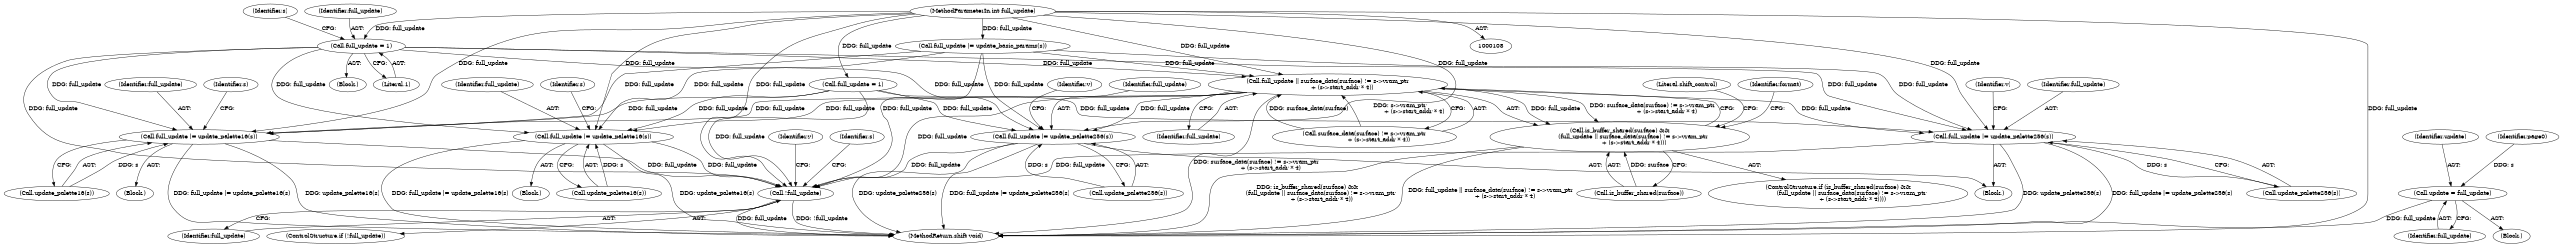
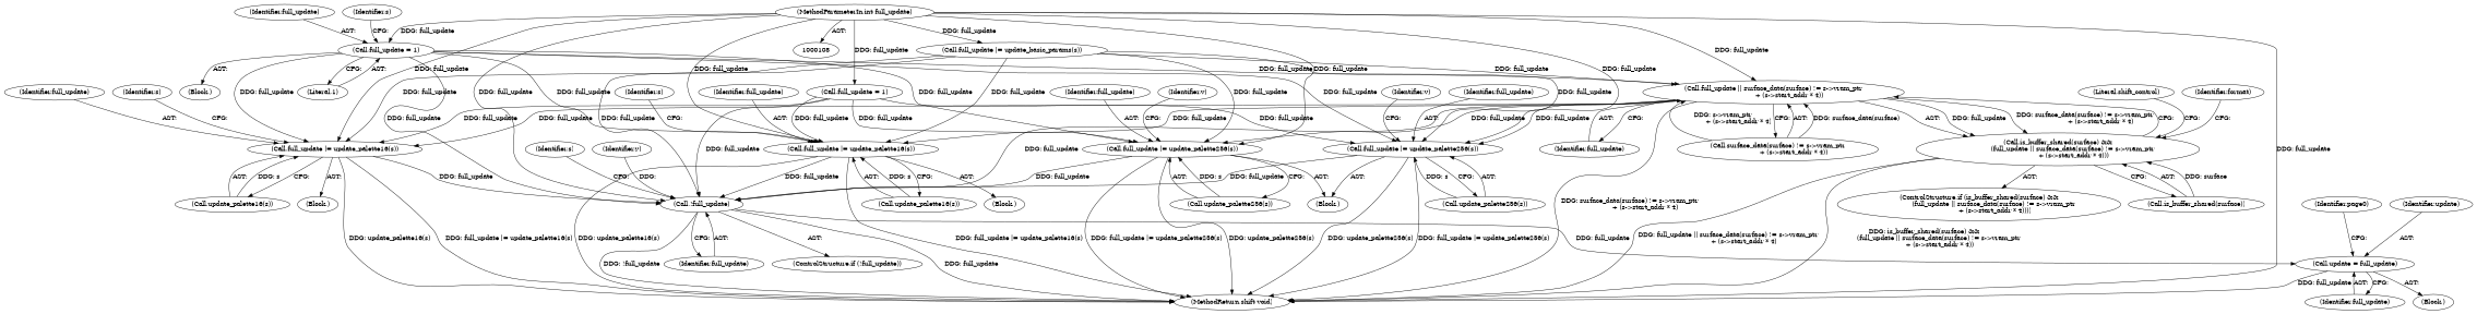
  digraph {
    n1 [label="(Call,full_update = 1)"]
    n2 [label="(Call,full_update || surface_data(surface) != s->vram_ptr\n                + (s->start_addr * 4))"]
    n3 [label="(Call,full_update |= update_palette16(s))"]
    n4 [label="(Call,!full_update)"]
    n5 [label="(Call,full_update |= update_palette16(s))"]
    n6 [label="(Call,full_update |= update_palette256(s))"]
    n7 [label="(Call,full_update |= update_palette256(s))"]
    n8 [label="(Block,)"]
    n9 [label="(Literal,1)"]
    n10 [label="(MethodReturn,shift void)"]
    n11 [label="(Call,is_buffer_shared(surface) &&\n               (full_update || surface_data(surface) != s->vram_ptr\n                + (s->start_addr * 4)))"]
    n12 [label="(Call,surface_data(surface) != s->vram_ptr\n                + (s->start_addr * 4))"]
    n13 [label="(Identifier,full_update)"]
    n14 [label="(Call,update_palette16(s))"]
    n15 [label="(Block,)"]
    n16 [label="(Call,update = full_update)"]
    n17 [label="(ControlStructure,if (!full_update))"]
    n18 [label="(Identifier,full_update)"]
    n19 [label="(Block,)"]
    n20 [label="(Call,update_palette16(s))"]
    n21 [label="(Block,)"]
    n22 [label="(Call,update_palette256(s))"]
    n23 [label="(Call,update_palette256(s))"]
    n24 [label="(MethodParameterIn,int full_update)"]
    n25 [label="(Call,full_update = 1)"]
    n26 [label="(Call,full_update |= update_basic_params(s))"]
    1000108
    n28 [label="(Identifier,full_update)"]
    n29 [label="(Block,)"]
    n30 [label="(ControlStructure,if (is_buffer_shared(surface) &&\n               (full_update || surface_data(surface) != s->vram_ptr\n                + (s->start_addr * 4))))"]
    n31 [label="(Call,is_buffer_shared(surface))"]
    n32 [label="(Identifier,v)"]
    n33 [label="(Identifier,full_update)"]
    n34 [label="(Identifier,page0)"]
    n35 [label="(Identifier,y)"]
    n36 [label="(Identifier,full_update)"]
    n37 [label="(Identifier,format)"]
    n38 [label="(Identifier,v)"]
    n39 [label="(Identifier,s)"]
    n40 [label="(Literal,shift_control)"]
    n41 [label="(Identifier,update)"]
    n42 [label="(Identifier,s)"]
    n43 [label="(Identifier,s)"]
    n44 [label="(Identifier,full_update)"]
    n45 [label="(Identifier,full_update)"]
    n46 [label="(Identifier,s)"]
    n47 [label="(Identifier,full_update)"]
    n1 -> n2 [label="DDG: full_update"]
    n1 -> n3 [label="DDG: full_update"]
    n1 -> n4 [label="DDG: full_update"]
    n1 -> n5 [label="DDG: full_update"]
    n1 -> n6 [label="DDG: full_update"]
    n1 -> n7 [label="DDG: full_update"]
    n1 -> n8 [label="AST: "]
    n1 -> n9 [label="CFG: "]
    n2 -> n3 [label="DDG: full_update"]
    n2 -> n4 [label="DDG: full_update"]
    n2 -> n5 [label="DDG: full_update"]
    n2 -> n6 [label="DDG: full_update"]
    n2 -> n7 [label="DDG: full_update"]
    n2 -> n10 [label="DDG: surface_data(surface) != s->vram_ptr\n                + (s->start_addr * 4)"]
    n2 -> n11 [label="AST: "]
    n2 -> n11 [label="DDG: full_update"]
    n2 -> n11 [label="DDG: surface_data(surface) != s->vram_ptr\n                + (s->start_addr * 4)"]
    n2 -> n12 [label="CFG: "]
    n2 -> n13 [label="CFG: "]
    n3 -> n4 [label="DDG: full_update"]
    n3 -> n10 [label="DDG: full_update |= update_palette16(s)"]
    n3 -> n10 [label="DDG: update_palette16(s)"]
    n3 -> n14 [label="CFG: "]
    n3 -> n15 [label="AST: "]
    n4 -> n10 [label="DDG: full_update"]
    n4 -> n10 [label="DDG: !full_update"]
+   n4 -> n16 [label="DDG: full_update"]
    n4 -> n17 [label="AST: "]
    n4 -> n18 [label="CFG: "]
    n5 -> n4 [label="DDG: full_update"]
    n5 -> n10 [label="DDG: update_palette16(s)"]
    n5 -> n10 [label="DDG: full_update |= update_palette16(s)"]
    n5 -> n19 [label="AST: "]
    n5 -> n20 [label="CFG: "]
    n6 -> n4 [label="DDG: full_update"]
    n6 -> n10 [label="DDG: update_palette256(s)"]
    n6 -> n10 [label="DDG: full_update |= update_palette256(s)"]
    n6 -> n21 [label="AST: "]
    n6 -> n22 [label="CFG: "]
    n7 -> n4 [label="DDG: full_update"]
    n7 -> n10 [label="DDG: full_update |= update_palette256(s)"]
    n7 -> n10 [label="DDG: update_palette256(s)"]
    n7 -> n21 [label="AST: "]
    n7 -> n23 [label="CFG: "]
    n9 -> n1 [label="AST: "]
    n11 -> n2 [label="CFG: "]
    n11 -> n10 [label="DDG: is_buffer_shared(surface) &&\n               (full_update || surface_data(surface) != s->vram_ptr\n                + (s->start_addr * 4))"]
    n11 -> n10 [label="DDG: full_update || surface_data(surface) != s->vram_ptr\n                + (s->start_addr * 4)"]
    n11 -> n30 [label="AST: "]
    n11 -> n31 [label="CFG: "]
    n12 -> n2 [label="AST: "]
    n12 -> n2 [label="DDG: surface_data(surface)"]
    n12 -> n2 [label="DDG: s->vram_ptr\n                + (s->start_addr * 4)"]
    n13 -> n2 [label="AST: "]
    n14 -> n3 [label="AST: "]
    n14 -> n3 [label="DDG: s"]
    n16 -> n10 [label="DDG: full_update"]
    n16 -> n28 [label="CFG: "]
    n16 -> n29 [label="AST: "]
    n18 -> n4 [label="AST: "]
    n20 -> n5 [label="AST: "]
    n20 -> n5 [label="DDG: s"]
    n22 -> n6 [label="AST: "]
    n22 -> n6 [label="DDG: s"]
    n23 -> n7 [label="AST: "]
    n23 -> n7 [label="DDG: s"]
    n24 -> n1 [label="DDG: full_update"]
    n24 -> n2 [label="DDG: full_update"]
    n24 -> n3 [label="DDG: full_update"]
    n24 -> n4 [label="DDG: full_update"]
    n24 -> n5 [label="DDG: full_update"]
    n24 -> n6 [label="DDG: full_update"]
    n24 -> n7 [label="DDG: full_update"]
    n24 -> n10 [label="DDG: full_update"]
    n24 -> n25 [label="DDG: full_update"]
    n24 -> n26 [label="DDG: full_update"]
    n24 -> 1000108 [label="AST: "]
    n25 -> n3 [label="DDG: full_update"]
    n25 -> n4 [label="DDG: full_update"]
    n25 -> n5 [label="DDG: full_update"]
    n25 -> n6 [label="DDG: full_update"]
    n25 -> n7 [label="DDG: full_update"]
    n26 -> n2 [label="DDG: full_update"]
    n26 -> n3 [label="DDG: full_update"]
    n26 -> n4 [label="DDG: full_update"]
    n26 -> n5 [label="DDG: full_update"]
    n26 -> n6 [label="DDG: full_update"]
    n26 -> n7 [label="DDG: full_update"]
    n28 -> n16 [label="AST: "]
    n31 -> n11 [label="AST: "]
    n31 -> n11 [label="DDG: surface"]
    n32 -> n6 [label="CFG: "]
    n33 -> n6 [label="AST: "]
-   n34 -> n16 [label="DDG: s"]
-   n35 -> n4 [label="CFG: "]
+   n34 -> n16 [label="CFG: "]
+   n35 -> n4 [label="DDG: "]
    n36 -> n3 [label="AST: "]
    n37 -> n11 [label="CFG: "]
    n38 -> n7 [label="CFG: "]
    n39 -> n4 [label="CFG: "]
    n40 -> n11 [label="CFG: "]
    n41 -> n16 [label="AST: "]
    n42 -> n3 [label="CFG: "]
    n43 -> n1 [label="CFG: "]
    n44 -> n7 [label="AST: "]
    n45 -> n5 [label="AST: "]
    n46 -> n5 [label="CFG: "]
    n47 -> n1 [label="AST: "]
  }
